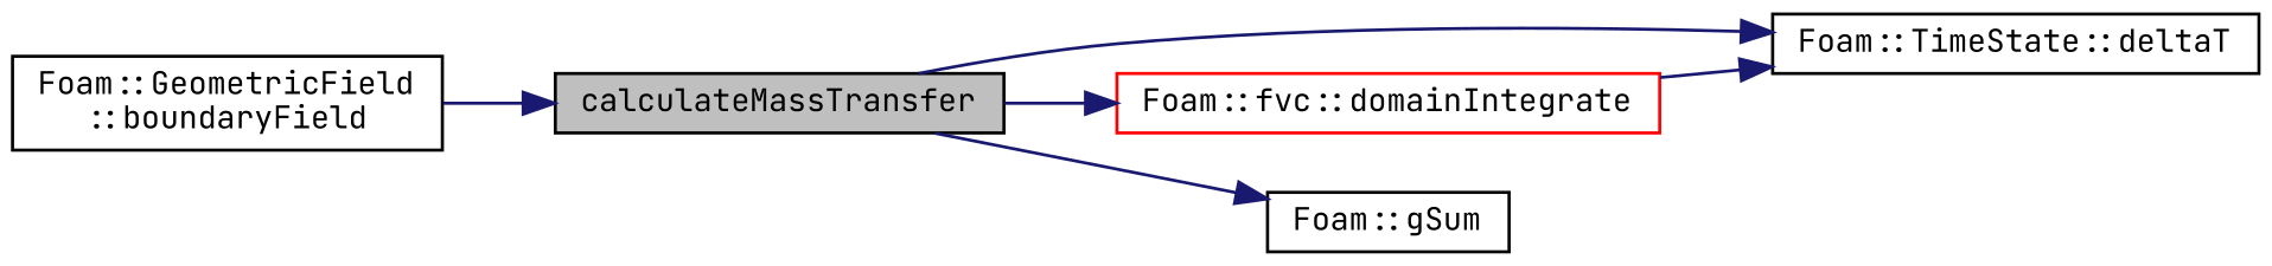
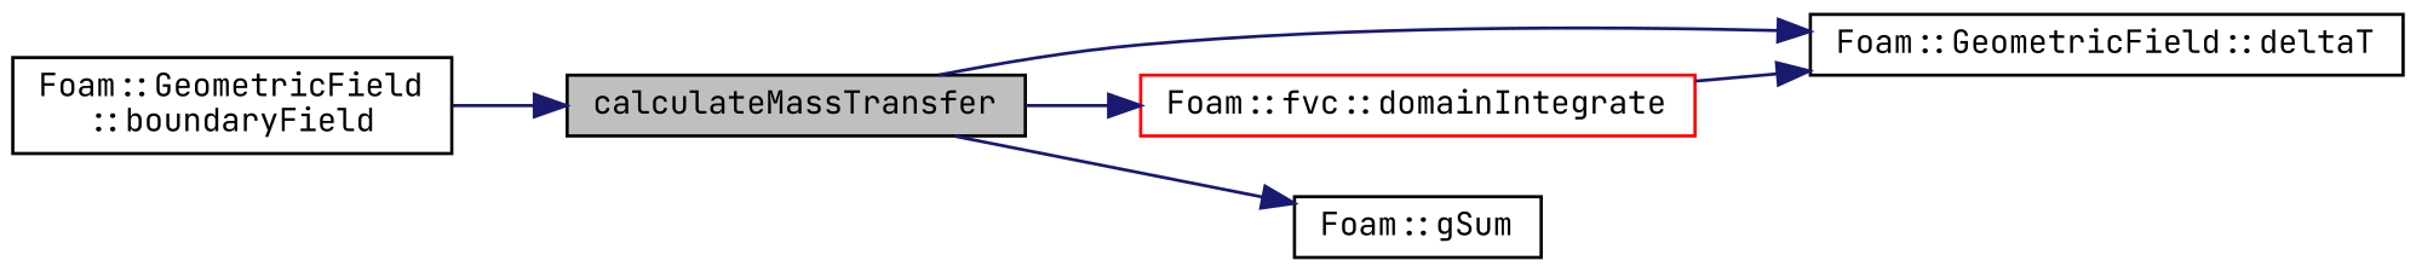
  digraph {
    fontname="JetBrains Mono"
    rankdir=LR
    node [color=black fontname="JetBrains Mono" fontsize=10 shape=record]
    edge [color=midnightblue fontname="JetBrains Mono" fontsize=10 labelfontname=Helvetica labelfontsize=10 style=solid]
    n1 [fillcolor=grey75 fontcolor=black height=0.2 label=calculateMassTransfer style=filled width=0.4]
-   n2 [height=0.2 label="Foam::TimeState::deltaT" width=0.4]
+   n2 [height=0.2 label="Foam::GeometricField::deltaT" width=0.4]
    n3 [color=red height=0.2 label="Foam::fvc::domainIntegrate" width=0.4]
    n4 [height=0.2 label="Foam::gSum" width=0.4]
    n5 [height=0.2 label="Foam::GeometricField\l::boundaryField" width=0.4]
    n1 -> n2
    n1 -> n3
    n1 -> n4
    n3 -> n2
    n5 -> n1
  }
